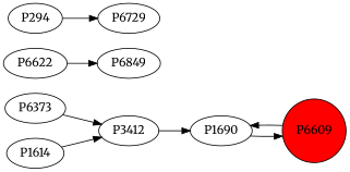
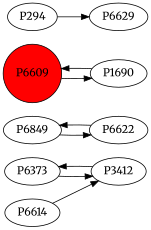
  digraph {
    fontname=Merriweather
    rankdir=LR
    node [fontname=Merriweather]
    edge [fontname=Merriweather]
    P6373
    P3412
-   P6614 [label=P1614]
+   P6614
    n4 [label=P6849]
    P6622
    P6609 [fillcolor=red shape=circle style=filled]
    P1690
    P294
-   P6629 [label=P6729]
+   P6629
    P6373 -> P3412
-   P3412 -> P1690
+   P3412 -> P6373
    P6614 -> P3412
+   n4 -> P6622
    P6622 -> n4
    P6609 -> P1690
    P1690 -> P6609
    P294 -> P6629
  }
